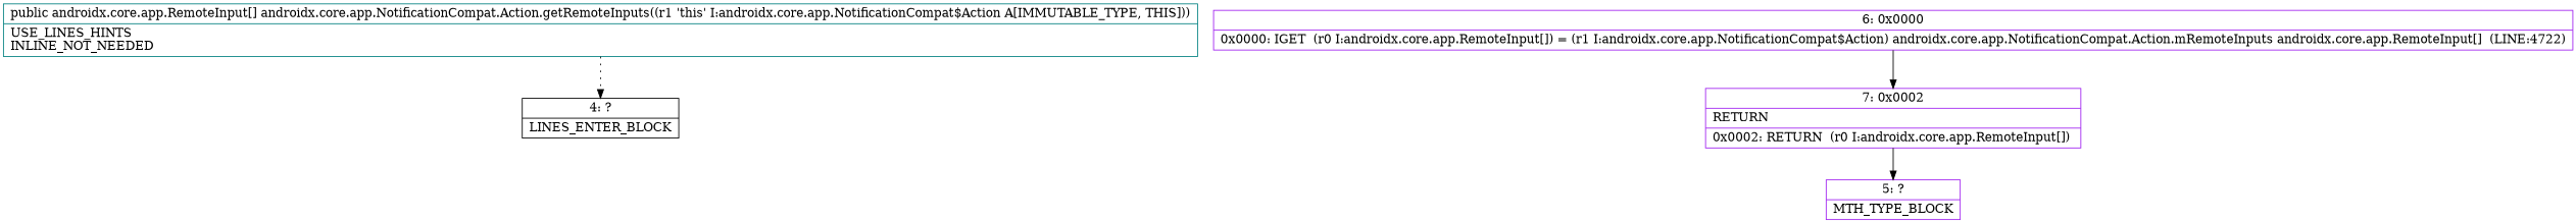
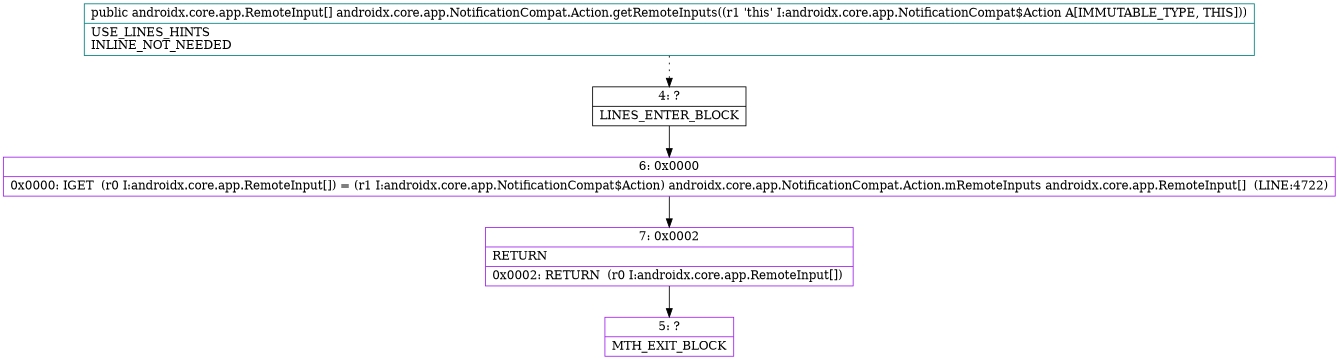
  digraph {
    node [color=purple shape=record]
    edge [style=solid]
    n1 [color=black label="{4\:\ ?|LINES_ENTER_BLOCK\l}"]
    n2 [label="{6\:\ 0x0000|0x0000: IGET  (r0 I:androidx.core.app.RemoteInput[]) = (r1 I:androidx.core.app.NotificationCompat$Action) androidx.core.app.NotificationCompat.Action.mRemoteInputs androidx.core.app.RemoteInput[]  (LINE:4722)\l}"]
    n3 [label="{7\:\ 0x0002|RETURN\l|0x0002: RETURN  (r0 I:androidx.core.app.RemoteInput[]) \l}"]
-   n4 [label="{5\:\ ?|MTH_TYPE_BLOCK\l}"]
+   n4 [label="{5\:\ ?|MTH_EXIT_BLOCK\l}"]
    n5 [color=teal label="{public androidx.core.app.RemoteInput[] androidx.core.app.NotificationCompat.Action.getRemoteInputs((r1 'this' I:androidx.core.app.NotificationCompat$Action A[IMMUTABLE_TYPE, THIS]))  | USE_LINES_HINTS\lINLINE_NOT_NEEDED\l}"]
+   n1 -> n2
    n2 -> n3
    n3 -> n4
    n5 -> n1 [style=dotted]
  }
